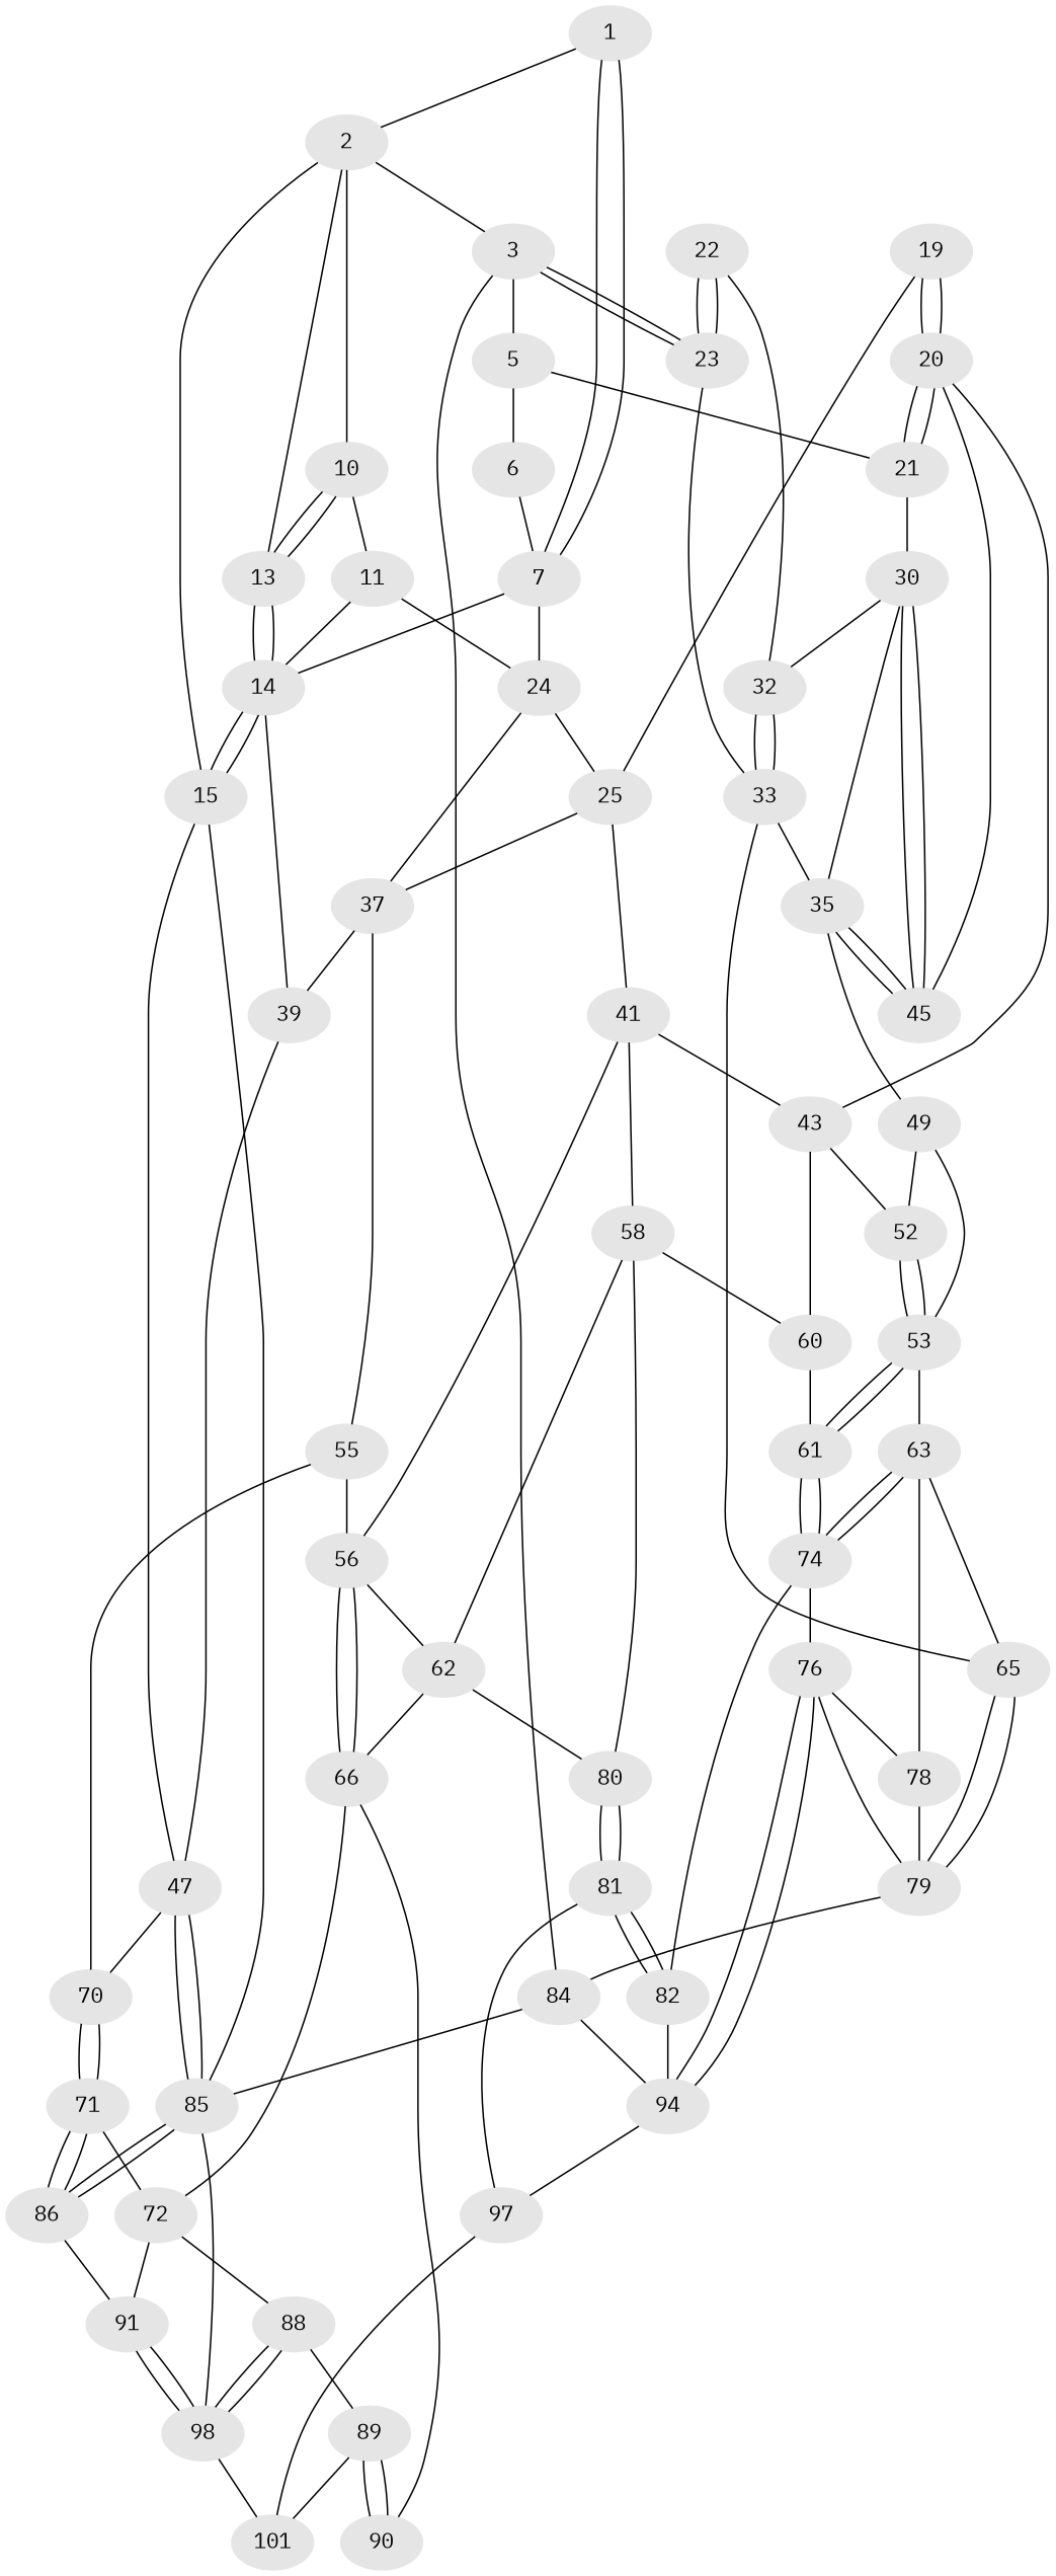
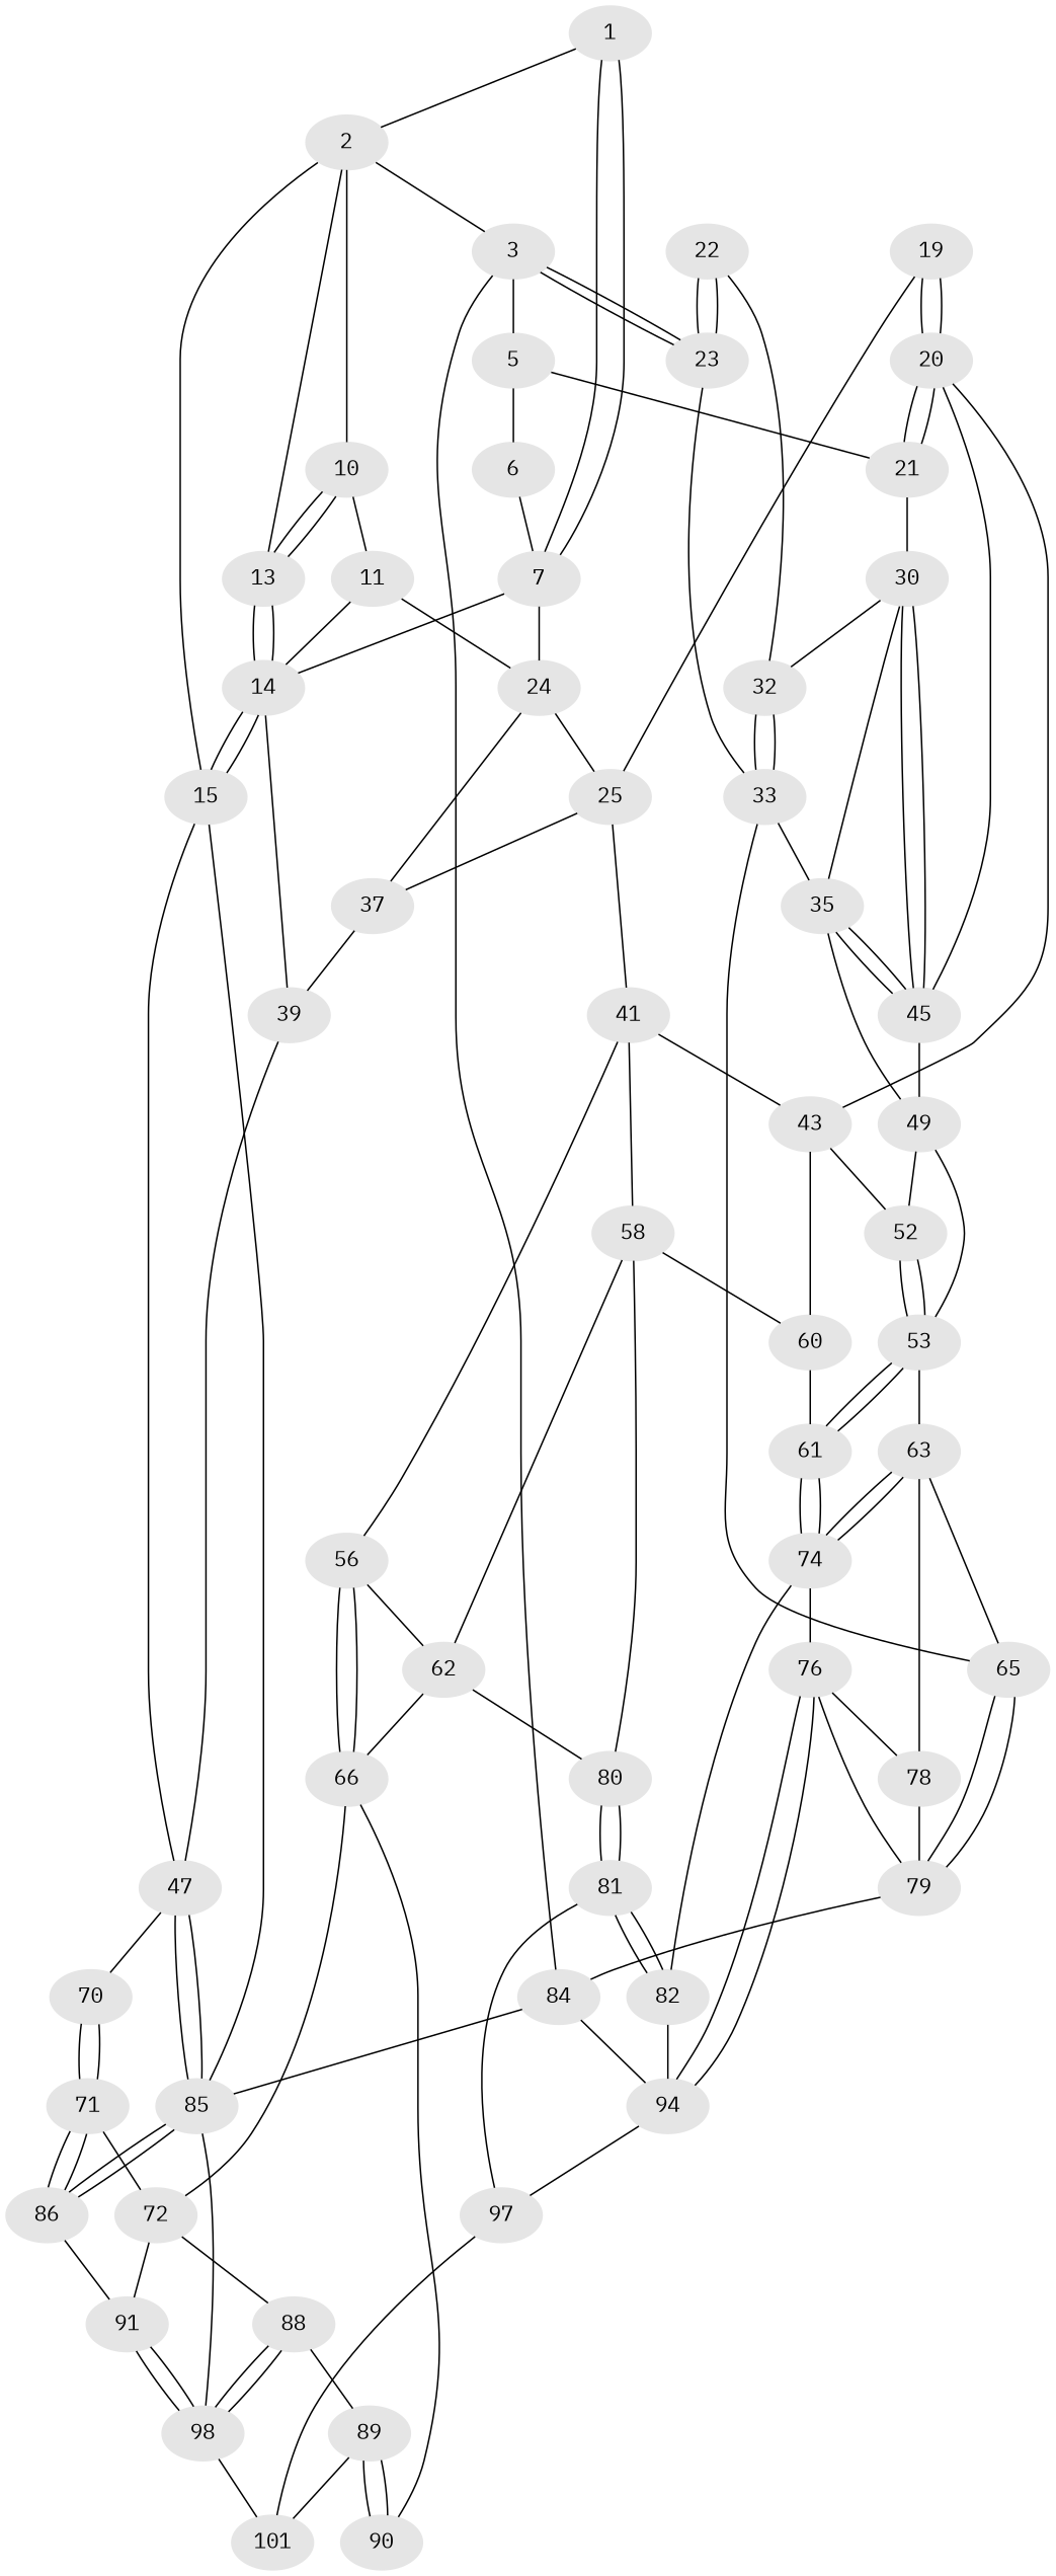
  graph {
    fontname="IBM Plex Mono"
    node [color=gray90 fontname="IBM Plex Mono" style=filled]
    edge [fontname="IBM Plex Mono"]
    2 [super="+9"]
    1
    7 [super="+12"]
    3 [super="+4"]
    10
    13
    15
    24 [super="+29"]
    14 [super="+27"]
    5 [super="+16"]
    23
    84
    11 [super="+28"]
    47 [super="+48"]
    85 [super="+99"]
    6 [super="+8"]
    21
    33 [super="+34"]
    94 [super="+95"]
    30 [super="+31"]
    20 [super="+44"]
    19
    25 [super="+38"]
    37 [super="+40"]
    39
    70 [super="+73"]
    86
    98 [super="+100"]
    22 [super="+26"]
    32
    43 [super="+51"]
    45 [super="+46"]
    41 [super="+42"]
    52
    60
    49 [super="+50"]
    35 [super="+36"]
    65
-   55 [super="+69"]
    56 [super="+57"]
    58 [super="+59"]
    79 [super="+83"]
    53 [super="+54"]
    62 [super="+68"]
    66 [super="+67"]
    80
    61
    71
    63 [super="+64"]
    74 [super="+75"]
    78
    72 [super="+87"]
    90
    81 [super="+93"]
    76 [super="+77"]
    82
    88
    91
    89 [super="+96"]
    97
    101
    2 -- 3
    2 -- 10
    2 -- 13
    2 -- 15
    1 -- 2
    1 -- 7
    1 -- 7
    7 -- 24
    7 -- 14
    3 -- 5
    3 -- 23
    3 -- 23
    3 -- 84
    10 -- 13
    10 -- 13
    10 -- 11
    13 -- 14
    13 -- 14
    15 -- 47
    15 -- 85
    24 -- 25
    24 -- 37
    14 -- 15
    14 -- 15
    14 -- 39
    5 -- 6
    5 -- 21
    23 -- 33
    84 -- 85
    84 -- 94
    11 -- 24
    11 -- 14
    47 -- 85
    47 -- 85
    47 -- 70
    85 -- 86
    85 -- 86
    85 -- 98
    6 -- 7
    21 -- 30
    33 -- 35
    33 -- 65
    94 -- 97
    30 -- 32
    30 -- 45
    30 -- 45
    30 -- 35
    20 -- 21
    20 -- 21
    20 -- 43
    20 -- 45
    19 -- 20
    19 -- 20
    19 -- 25
    25 -- 37
    25 -- 41
    37 -- 39
-   37 -- 55
    39 -- 47
    70 -- 71
    70 -- 71
    86 -- 91
    98 -- 101
    22 -- 23
    22 -- 23
    22 -- 32
    32 -- 33
    32 -- 33
    43 -- 52
    43 -- 60
+   45 -- 49
    41 -- 43
    41 -- 56
    41 -- 58
    52 -- 53
    52 -- 53
    60 -- 61
    49 -- 52
    49 -- 53
    35 -- 45
    35 -- 45
    35 -- 49
    65 -- 79
    65 -- 79
-   55 -- 70 [weight=2]
-   55 -- 56
    56 -- 62
    56 -- 66
    56 -- 66
    58 -- 60
    58 -- 62
    58 -- 80
    79 -- 84
    53 -- 61
    53 -- 61
    53 -- 63
    62 -- 66
    62 -- 80
    66 -- 72
    66 -- 90
    80 -- 81
    80 -- 81
    61 -- 74
    61 -- 74
    71 -- 86
    71 -- 86
    71 -- 72
    63 -- 65
    63 -- 74
    63 -- 74
    63 -- 78
    74 -- 76
    74 -- 82
    78 -- 79
    72 -- 88
    72 -- 91
    81 -- 82
    81 -- 82
    81 -- 97
    76 -- 94
    76 -- 94
    76 -- 79
    76 -- 78
    82 -- 94
    88 -- 98
    88 -- 98
    88 -- 89
    91 -- 98
    91 -- 98
    89 -- 90
    89 -- 90
    89 -- 101
    97 -- 101
  }
